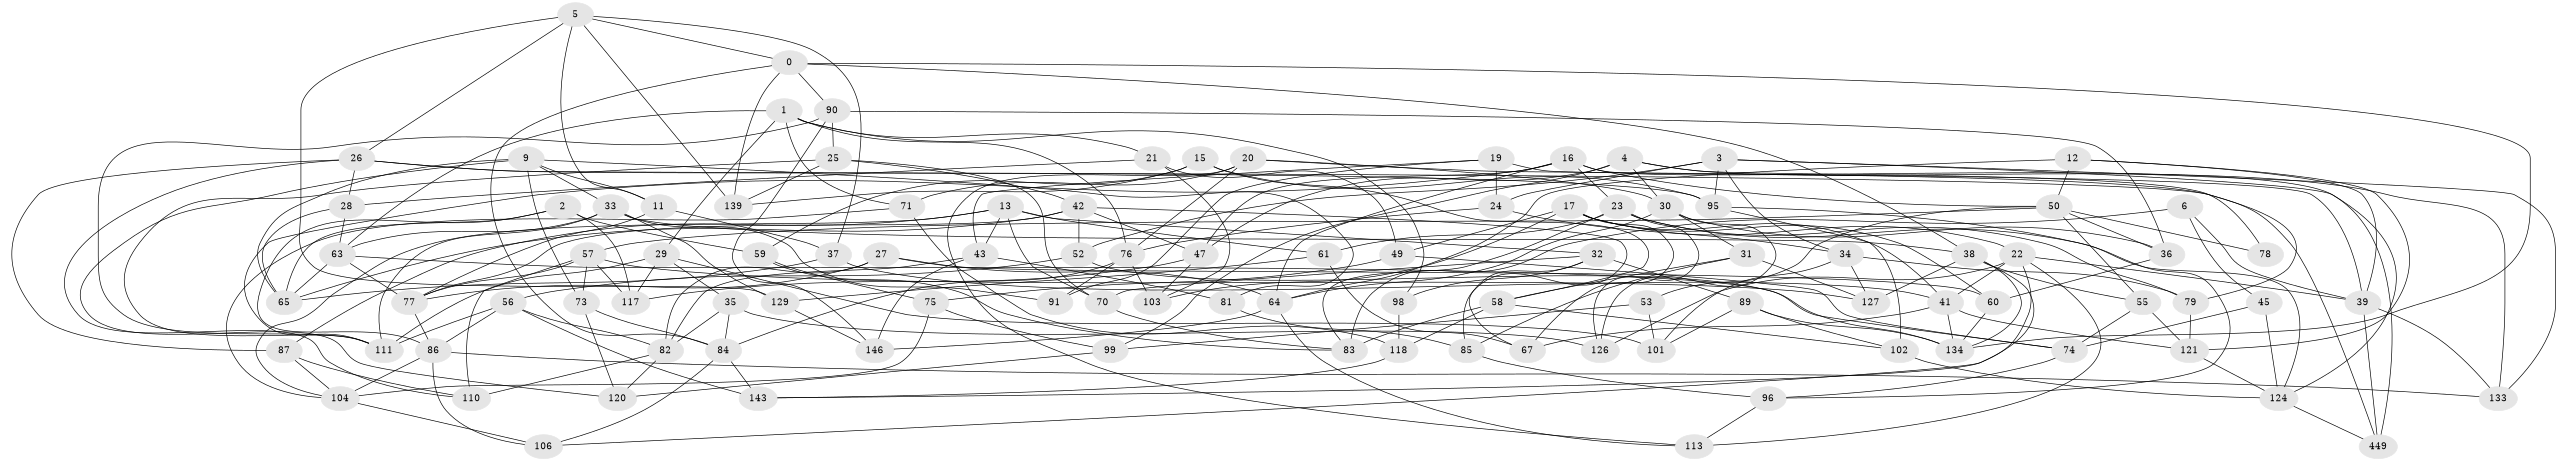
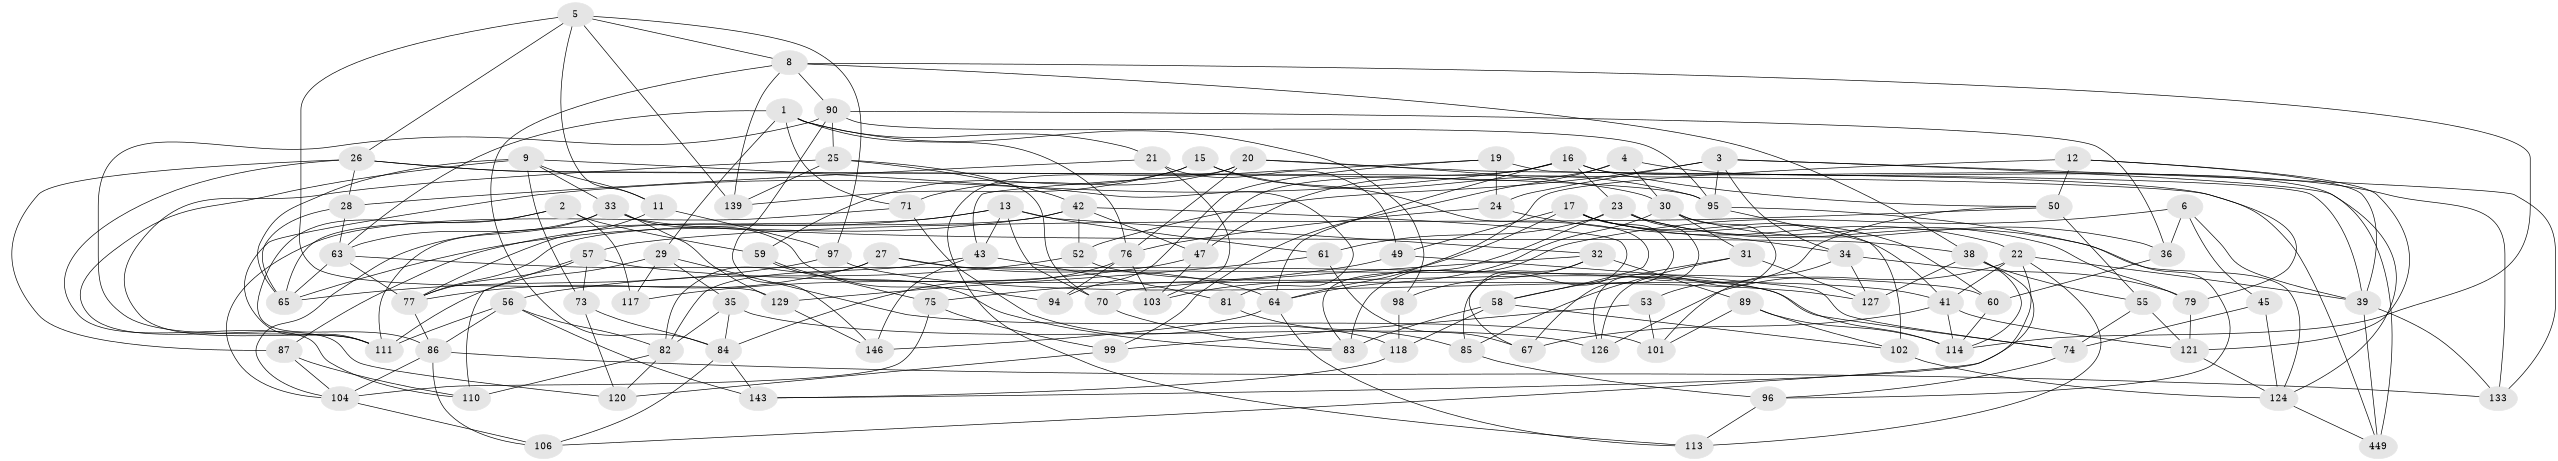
  graph {
    node [color=gray90 style=filled]
    1 [super="+40"]
    21
    29 [super="+69"]
    63 [super="+112"]
    71
    76 [super="+97"]
    98
    49
    103
    28
    117
    111 [super="+147"]
    101
    35
    65 [super="+123"]
    77 [super="+105"]
    74 [super="+94"]
    n18 [label=104 super="+104"]
    118 [super="+128"]
    84 [super="+144"]
-   91
+   91 [label=94]
    2
    59
    86 [super="+92"]
    83 [super="+109"]
    75
    133
    106
    3 [super="+107"]
    24 [super="+52"]
    34
    n32 [label=52]
    95 [super="+140"]
    124 [super="+132"]
    79
    127
-   114 [super="+148" label=134]
+   114 [super="+148"]
    56 [super="+135"]
    102
    96
    n41 [label=449]
    4 [super="+7"]
    30 [super="+122"]
    47 [super="+119"]
-   78
    99
    36
    64 [super="+116"]
    126
    31
    120
    5 [super="+145"]
-   8 [super="+88" label=0]
+   8 [super="+88"]
    11 [super="+51"]
    26 [super="+68"]
-   37
+   37 [label=97]
    129
    139
    n59 [label=90 super="+138"]
    38 [super="+142"]
    87
    110
    41 [super="+44"]
    146
    6
    39 [super="+93"]
    45
    60
    25 [super="+48"]
    55
    143
    9 [super="+46"]
    33 [super="+136"]
    73
    81
    85
    70
    42 [super="+72"]
    12
    50 [super="+108"]
    121 [super="+131"]
    53
    57 [super="+130"]
    113
    13 [super="+134"]
    32
    43 [super="+62"]
    61
    67
    89
    82 [super="+125"]
    58 [super="+80"]
    15
    16 [super="+18"]
    23 [super="+137"]
    17 [super="+66"]
    22 [super="+90"]
    19
    20 [super="+141"]
    27
    1 -- 21
    1 -- 29
    1 -- 63
    1 -- 71
    1 -- 76
    1 -- 98
    21 -- 49
    21 -- 103
    21 -- 28
    29 -- 117
    29 -- 111
    29 -- 101
    29 -- 35
    63 -- 65
    63 -- 77
    63 -- 74
    71 -- n18
    71 -- 118
    76 -- 103
    76 -- 84
    76 -- 91
    98 -- 118
    49 -- 74
    49 -- 75
    28 -- 63
    28 -- 65
    35 -- 84
    35 -- 126
    35 -- 82
    77 -- 86
    74 -- 96
    n18 -- 106
    118 -- 143
    84 -- 106
    84 -- 143
    2 -- 117
    2 -- 65
    2 -- 59
    2 -- 86
    59 -- 83
    59 -- 75
    86 -- n18
    86 -- 133
    86 -- 106
    75 -- n18
    75 -- 99
    3 -- 133
    3 -- 24
    3 -- 34
    3 -- n32
    3 -- 95
    3 -- 124
    24 -- 76
    24 -- 34
    34 -- 101
    34 -- 79
    34 -- 127
    n32 -- 114
    n32 -- 56
    95 -- 102
    95 -- 96
    124 -- n41
    79 -- 121
    56 -- 111
    56 -- 86
    56 -- 143
    56 -- 82
    102 -- 124
    96 -- 113
    4 -- 133
    4 -- 30
    4 -- 47 [weight=2]
-   4 -- 78
    4 -- 99
    30 -- 36
    30 -- 64
    30 -- 126
    30 -- 31
    47 -- 103
    47 -- 117
    99 -- 120
    36 -- 60
    64 -- 146
    64 -- 113
    31 -- 127
    31 -- 85
    31 -- 58
    5 -- 8
    5 -- 11
    5 -- 26
    5 -- 37
    5 -- 129
    5 -- 139
    8 -- 84
    8 -- 114
    8 -- 139
    8 -- n59
    8 -- 38
    11 -- 77
    11 -- 37
    26 -- 28
    26 -- 95
    26 -- n41
    26 -- 87
    26 -- 110
    37 -- 65
    37 -- 41
    129 -- 146
    n59 -- 111
+   n59 -- 95
    n59 -- 36
    n59 -- 146
    n59 -- 25
    38 -- 106
    38 -- 127
    38 -- 114
    38 -- 55
    87 -- n18
    87 -- 110
    41 -- 114
    41 -- 121
    41 -- 67
    6 -- 83
-   50 -- 36
+   6 -- 36
    6 -- 39
    6 -- 45
    39 -- 133
    39 -- n41
    45 -- 74 [weight=2]
    45 -- 124
    60 -- 114
    25 -- 111
    25 -- 139
    25 -- 70
    25 -- 42
    55 -- 74
    55 -- 121
    9 -- 65
    9 -- 120
    9 -- 11
    9 -- 33
    9 -- 73
    9 -- 81
    33 -- 63
    33 -- 111
    33 -- 91
    33 -- 129
    33 -- 38
    73 -- 84
    73 -- 120
    81 -- 85
    85 -- 96
    70 -- 83
    42 -- 65
    42 -- 77
    42 -- n32
    42 -- 47
    42 -- 85
    12 -- 64
    12 -- 39
    12 -- 50
    12 -- 121
-   50 -- 78
    50 -- 55
    50 -- 53
    50 -- 57
    121 -- 124
    53 -- 101
    53 -- 99
-   57 -- 117
    57 -- 77
    57 -- 127
    57 -- 110
    57 -- 73
    13 -- n18
    13 -- 87
    13 -- 70
    13 -- 32
    13 -- 43
    13 -- 61
    32 -- 98
    32 -- 70
    32 -- 67
    32 -- 89
    43 -- 146
    43 -- 81
    43 -- 82
    61 -- 129
    61 -- 67
    89 -- 101
    89 -- 114
    89 -- 102
    82 -- 120
    82 -- 110
    58 -- 118
    58 -- 83 [weight=2]
    58 -- 102
    15 -- 59
    15 -- 95
    15 -- 139
    15 -- 58
    16 -- 111
    16 -- n41
    16 -- 47
    16 -- 64
    16 -- 50
    16 -- 23
    23 -- 83
    23 -- 124
    23 -- 79
    23 -- 126
    23 -- 61
    17 -- 49
    17 -- 103
    17 -- 41
    17 -- 60
    17 -- 67
    17 -- 22
    22 -- 126
    22 -- 41
    22 -- 39
    22 -- 143
    22 -- 113
    19 -- 91
    19 -- 24
    19 -- 39
    19 -- 43
    20 -- 71
    20 -- 76
    20 -- 79
    20 -- 30
    20 -- 113
    27 -- 77
    27 -- 64
    27 -- 60
    27 -- 82
  }
